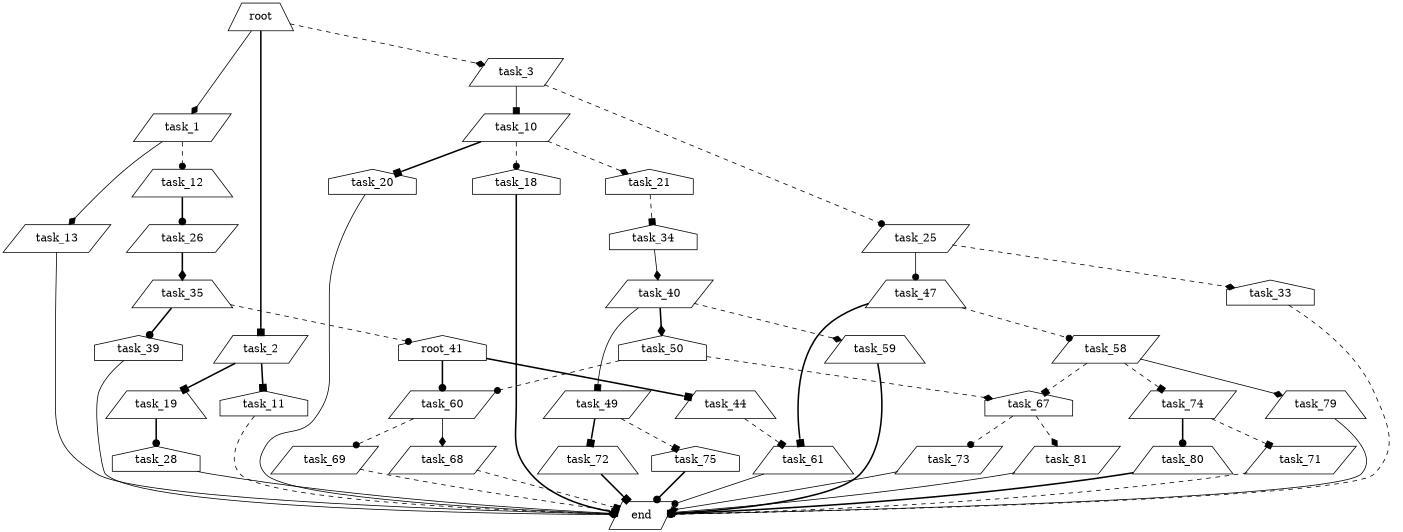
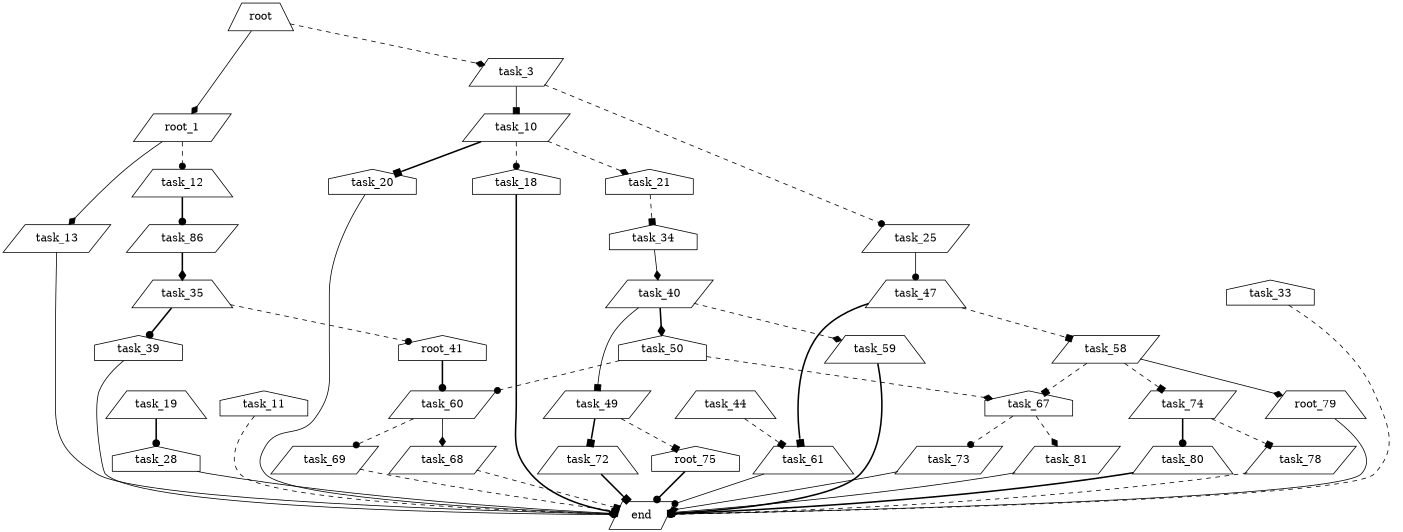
  digraph {
    fontname="DejaVu Serif"
    node [fontname="DejaVu Serif" shape=parallelogram]
    edge [arrowhead=dot fontname="DejaVu Serif" style=dashed]
    root [shape=trapezium]
-   task_1
-   task_2
+   task_1 [label=root_1]
    task_3
    task_12 [shape=trapezium]
    task_13
    task_11 [shape=house]
    task_19 [shape=trapezium]
    task_10
    task_25
-   task_26
+   task_26 [label=task_86]
    end
    task_28 [shape=house]
    task_18 [shape=house]
    task_20 [shape=house]
    task_21 [shape=house]
    task_33 [shape=house]
    task_47 [shape=trapezium]
    task_34 [shape=house]
    task_35 [shape=trapezium]
    task_40
    task_58
    task_61 [shape=trapezium]
    task_39 [shape=house]
    n25 [label=root_41 shape=house]
    task_49
    task_50 [shape=house]
    task_59 [shape=trapezium]
    n29 [label=task_44 shape=trapezium]
    task_60
    task_72 [shape=trapezium]
-   task_75 [shape=house]
+   task_75 [shape=house label=root_75]
    task_67 [shape=house]
    task_68
    task_69
    task_74
-   task_79 [shape=trapezium]
+   task_79 [shape=trapezium label=root_79]
    task_73
    task_81
-   task_78 [label=task_71]
+   task_78
    task_80 [shape=trapezium]
    root -> task_1 [arrowhead=diamond style=solid]
-   root -> task_2 [arrowhead=box style=bold]
    root -> task_3 [arrowhead=diamond]
    task_1 -> task_12
    task_1 -> task_13 [arrowhead=diamond style=solid]
-   task_2 -> task_11 [arrowhead=box style=bold]
-   task_2 -> task_19 [arrowhead=box style=bold]
    task_3 -> task_10 [arrowhead=box style=solid]
    task_3 -> task_25
    task_12 -> task_26 [style=bold]
    task_13 -> end [style=solid]
    task_11 -> end [arrowhead=diamond]
    task_19 -> task_28 [style=bold]
    task_10 -> task_18
    task_10 -> task_20 [arrowhead=box style=bold]
    task_10 -> task_21 [arrowhead=diamond]
-   task_25 -> task_33 [arrowhead=diamond]
    task_25 -> task_47 [style=solid]
    task_26 -> task_35 [arrowhead=diamond style=bold]
    task_28 -> end [arrowhead=box style=solid]
    task_18 -> end [arrowhead=box style=bold]
    task_20 -> end [arrowhead=diamond style=solid]
    task_21 -> task_34 [arrowhead=box]
    task_33 -> end [arrowhead=diamond]
-   task_47 -> task_58
+   task_47 -> task_58 [arrowhead=box]
    task_47 -> task_61 [arrowhead=box style=bold]
    task_34 -> task_40 [arrowhead=diamond style=solid]
    task_35 -> task_39 [style=bold]
    task_35 -> n25
    task_40 -> task_49 [arrowhead=box style=solid]
    task_40 -> task_50 [arrowhead=diamond style=bold]
    task_40 -> task_59 [arrowhead=diamond]
    task_58 -> task_67 [arrowhead=box]
    task_58 -> task_74 [arrowhead=box]
    task_58 -> task_79 [arrowhead=diamond style=solid]
    task_61 -> end [style=solid]
    task_39 -> end [style=solid]
-   n25 -> n29 [arrowhead=box style=bold]
    n25 -> task_60 [style=bold]
    task_49 -> task_72 [arrowhead=box style=bold]
    task_49 -> task_75 [arrowhead=box]
    task_50 -> task_60
    task_50 -> task_67 [arrowhead=diamond]
    task_59 -> end [arrowhead=box style=bold]
    n29 -> task_61 [arrowhead=box]
    task_60 -> task_68 [arrowhead=diamond style=solid]
    task_60 -> task_69
    task_72 -> end [arrowhead=box style=bold]
    task_75 -> end [style=bold]
    task_67 -> task_73
    task_67 -> task_81 [arrowhead=diamond]
    task_68 -> end [arrowhead=box]
    task_69 -> end
    task_74 -> task_78 [arrowhead=box]
    task_74 -> task_80 [style=bold]
    task_79 -> end [style=solid]
    task_73 -> end [arrowhead=diamond style=solid]
    task_81 -> end [style=solid]
    task_78 -> end
    task_80 -> end [style=bold]
  }
